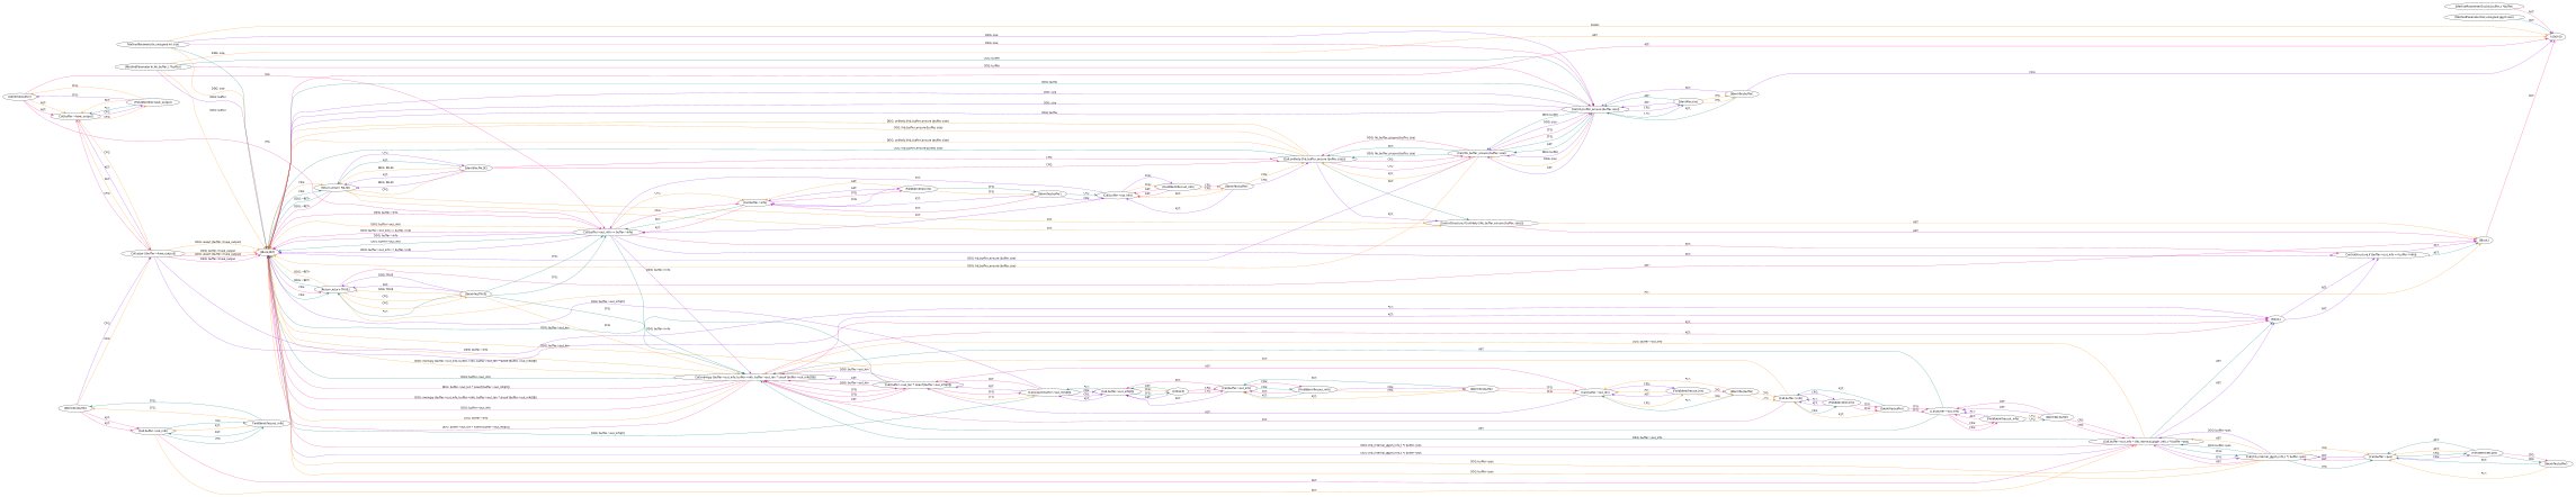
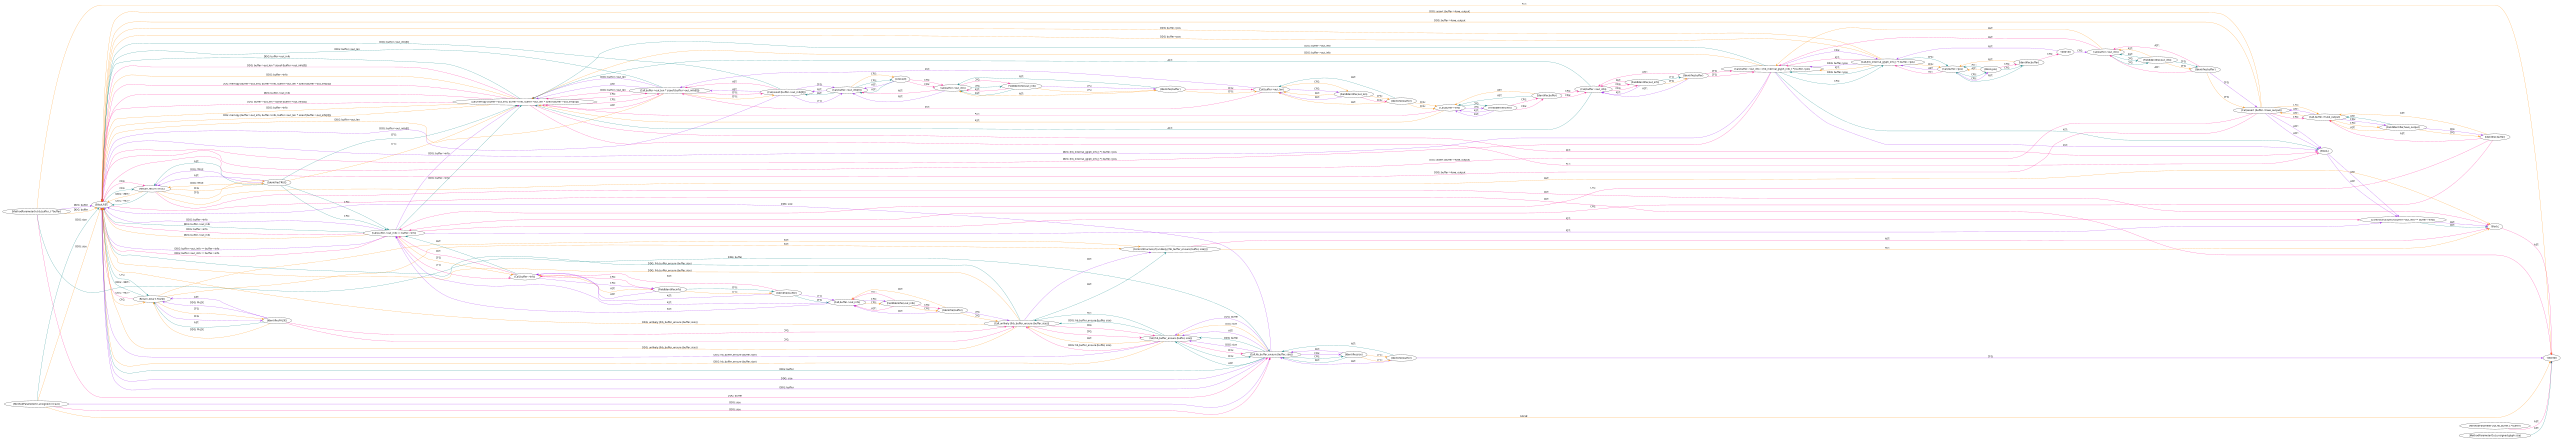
  digraph {
    fontname="Noto Sans"
    rankdir=LR
    node [fontname="Noto Sans"]
    edge [arrowhead=vee color=deeppink fontname="Noto Sans"]
    n1 [label="(Block,RET)"]
    n2 [label="(Return,return TRUE;)"]
    n3 [label="(Return,return FALSE;)"]
    1000100
    n5 [label="(Identifier,TRUE)"]
    n6 [label="(Block,)"]
    n7 [label="(ControlStructure,if (unlikely (!hb_buffer_ensure (buffer, size))))"]
    n8 [label="(Identifier,FALSE)"]
    n9 [label="(MethodParameterIn,hb_buffer_t *buffer)"]
    n10 [label="(Call,hb_buffer_ensure (buffer, size))"]
    n11 [label="(Call,!hb_buffer_ensure (buffer, size))"]
    n12 [label="(Identifier,size)"]
    n13 [label="(MethodParameterOut,hb_buffer_t *buffer)"]
    n14 [label="(MethodParameterIn,unsigned int size)"]
    n15 [label="(MethodParameterOut,unsigned glyph size)"]
    n16 [label="(Call,buffer->out_info)"]
    n17 [label="(FieldIdentifier,out_info)"]
    n18 [label="(Call,memcpy (buffer->out_info, buffer->info, buffer->out_len * sizeof (buffer->out_info[0])))"]
    n19 [label="(Identifier,buffer)"]
    n20 [label="(Call,buffer->out_len * sizeof (buffer->out_info[0]))"]
    n21 [label="(Block,)"]
    n22 [label="(Call,buffer->out_info = (hb_internal_glyph_info_t *) buffer->pos)"]
    n23 [label="(Call,(hb_internal_glyph_info_t *) buffer->pos)"]
    n24 [label="(Call,buffer->info)"]
    n25 [label="(FieldIdentifier,info)"]
    n26 [label="(Identifier,buffer)"]
    n27 [label="(Call,sizeof (buffer->out_info[0]))"]
    n28 [label="(Call,buffer->out_info[0])"]
    n29 [label="(Call,buffer->out_len)"]
    n30 [label="(FieldIdentifier,out_len)"]
    n31 [label="(Identifier,buffer)"]
    n32 [label="(ControlStructure,if (buffer->out_info == buffer->info))"]
    n33 [label="(Literal,0)"]
    n34 [label="(Call,buffer->out_info)"]
    n35 [label="(FieldIdentifier,out_info)"]
    n36 [label="(Identifier,buffer)"]
    n37 [label="(Call,buffer->out_info == buffer->info)"]
    n38 [label="(Call,buffer->info)"]
    n39 [label="(Call,unlikely (!hb_buffer_ensure (buffer, size)))"]
    n40 [label="(Identifier,buffer)"]
    n41 [label="(FieldIdentifier,out_info)"]
    n42 [label="(Call,buffer->out_info)"]
    n43 [label="(Identifier,buffer)"]
    n44 [label="(FieldIdentifier,info)"]
    n45 [label="(Identifier,buffer)"]
    n46 [label="(Call,buffer->have_output)"]
    n47 [label="(FieldIdentifier,have_output)"]
    n48 [label="(Call,assert (buffer->have_output))"]
    n49 [label="(Identifier,buffer)"]
    n50 [label="(FieldIdentifier,out_info)"]
    n51 [label="(Call,buffer->out_info)"]
    n52 [label="(Identifier,buffer)"]
    n53 [label="(Call,buffer->pos)"]
-   n54 [label="(FieldIdentifier,pos)"]
+   n54 [label="(Block,pos)"]
    n55 [label="(Identifier,buffer)"]
+   1000130
    n1 -> n2 [label="CFG: "]
    n1 -> n2 [color=teal label="CFG: "]
    n1 -> n3 [color=darkorange label="CFG: "]
    n1 -> n3 [arrowhead=normal color=teal label="CFG: "]
    n1 -> 1000100 [arrowhead=normal label="AST: "]
    n2 -> n1 [color=darkorange label="DDG: <RET>"]
    n2 -> n1 [color=teal label="DDG: <RET>"]
    n2 -> n5 [arrowhead=normal color=darkorange label="CFG: "]
    n2 -> n5 [color=darkorange label="CFG: "]
    n2 -> n6 [label="AST: "]
    n2 -> n6 [color=darkorange label="AST: "]
    n3 -> n1 [color=teal label="DDG: <RET>"]
    n3 -> n1 [arrowhead=normal label="DDG: <RET>"]
    n3 -> n7 [color=darkorange label="AST: "]
    n3 -> n7 [arrowhead=normal color=darkorange label="AST: "]
    n3 -> n8 [color=darkorange label="CFG: "]
    n3 -> n8 [color=purple label="CFG: "]
    n5 -> n2 [color=teal label="AST: "]
    n5 -> n2 [color=purple label="DDG: TRUE"]
    n5 -> n2 [color=purple label="AST: "]
    n5 -> n2 [color=darkorange label="DDG: TRUE"]
    n5 -> n18 [color=darkorange label="CFG: "]
    n5 -> n18 [arrowhead=normal color=teal label="CFG: "]
    n5 -> n37 [color=teal label="CFG: "]
    n5 -> n37 [color=teal label="CFG: "]
    n6 -> 1000100 [label="AST: "]
    n7 -> n6 [arrowhead=normal label="AST: "]
    n7 -> n6 [color=darkorange label="AST: "]
    n8 -> n3 [color=teal label="AST: "]
    n8 -> n3 [color=darkorange label="DDG: FALSE"]
    n8 -> n3 [color=purple label="AST: "]
    n8 -> n3 [color=purple label="DDG: FALSE"]
    n8 -> n39 [label="CFG: "]
    n8 -> n39 [label="CFG: "]
    n9 -> n1 [arrowhead=normal color=purple label="DDG: buffer"]
    n9 -> n1 [color=darkorange label="DDG: buffer"]
    n9 -> 1000100 [arrowhead=normal color=darkorange label="AST: "]
    n9 -> n10 [color=teal label="DDG: buffer"]
    n9 -> n10 [arrowhead=normal label="DDG: buffer"]
    n10 -> n1 [color=teal label="DDG: buffer"]
    n10 -> n1 [color=purple label="DDG: size"]
    n10 -> n1 [color=purple label="DDG: buffer"]
    n10 -> n1 [color=purple label="DDG: size"]
    n10 -> n11 [arrowhead=normal color=teal label="AST: "]
    n10 -> n11 [color=purple label="DDG: buffer"]
    n10 -> n11 [color=darkorange label="DDG: size"]
    n10 -> n11 [color=purple label="AST: "]
    n10 -> n11 [color=teal label="DDG: buffer"]
    n10 -> n11 [color=purple label="DDG: size"]
    n10 -> n12 [color=purple label="CFG: "]
    n10 -> n12 [color=teal label="CFG: "]
    n11 -> n1 [arrowhead=normal color=darkorange label="DDG: hb_buffer_ensure (buffer, size)"]
    n11 -> n1 [color=purple label="DDG: hb_buffer_ensure (buffer, size)"]
    n11 -> n10 [color=teal label="CFG: "]
    n11 -> n10 [label="CFG: "]
    n11 -> n39 [color=darkorange label="AST: "]
    n11 -> n39 [arrowhead=normal label="DDG: hb_buffer_ensure (buffer, size)"]
    n11 -> n39 [color=teal label="AST: "]
    n11 -> n39 [arrowhead=normal color=teal label="DDG: hb_buffer_ensure (buffer, size)"]
    n12 -> n10 [color=teal label="AST: "]
    n12 -> n10 [arrowhead=normal color=purple label="AST: "]
    n12 -> n40 [arrowhead=normal color=darkorange label="CFG: "]
    n12 -> n40 [color=darkorange label="CFG: "]
    n13 -> 1000100 [label="AST: "]
    n14 -> n1 [color=darkorange label="DDG: size"]
    n14 -> n1 [color=teal label="DDG: size"]
    n14 -> 1000100 [arrowhead=normal color=darkorange label="FALSE: "]
    n14 -> n10 [arrowhead=normal color=purple label="DDG: size"]
    n14 -> n10 [arrowhead=normal label="DDG: size"]
    n15 -> 1000100 [arrowhead=normal color=teal label="AST: "]
    n16 -> n17 [arrowhead=normal label="CFG: "]
    n16 -> n17 [arrowhead=normal label="CFG: "]
    n16 -> n18 [color=teal label="AST: "]
    n16 -> n18 [color=teal label="AST: "]
    n17 -> n16 [color=purple label="AST: "]
    n17 -> n16 [label="AST: "]
    n17 -> n19 [color=teal label="CFG: "]
    n17 -> n19 [color=darkorange label="CFG: "]
    n18 -> n1 [arrowhead=normal label="DDG: buffer->out_len * sizeof (buffer->out_info[0])"]
    n18 -> n1 [arrowhead=normal color=darkorange label="DDG: buffer->info"]
    n18 -> n1 [color=darkorange label="DDG: memcpy (buffer->out_info, buffer->info, buffer->out_len * sizeof (buffer->out_info[0]))"]
    n18 -> n1 [color=teal label="DDG: buffer->out_info"]
    n18 -> n1 [arrowhead=normal label="DDG: buffer->out_len * sizeof (buffer->out_info[0])"]
    n18 -> n1 [arrowhead=normal color=darkorange label="DDG: buffer->info"]
    n18 -> n1 [label="DDG: memcpy (buffer->out_info, buffer->info, buffer->out_len * sizeof (buffer->out_info[0]))"]
    n18 -> n1 [arrowhead=normal label="DDG: buffer->out_info"]
    n18 -> n20 [arrowhead=normal label="CFG: "]
    n18 -> n20 [arrowhead=normal label="CFG: "]
    n18 -> n21 [label="AST: "]
    n18 -> n21 [label="AST: "]
    n19 -> n16 [arrowhead=normal color=purple label="AST: "]
    n19 -> n16 [label="AST: "]
    n19 -> n22 [arrowhead=normal label="CFG: "]
    n19 -> n22 [label="CFG: "]
    n20 -> n1 [arrowhead=normal color=darkorange label="DDG: buffer->out_len"]
    n20 -> n1 [arrowhead=normal color=teal label="DDG: buffer->out_len"]
    n20 -> n18 [label="AST: "]
    n20 -> n18 [arrowhead=normal color=purple label="DDG: buffer->out_len"]
    n20 -> n18 [color=purple label="AST: "]
    n20 -> n18 [arrowhead=normal label="DDG: buffer->out_len"]
    n20 -> n27 [label="CFG: "]
    n20 -> n27 [color=darkorange label="CFG: "]
    n21 -> n32 [arrowhead=normal color=purple label="AST: "]
    n21 -> n32 [arrowhead=normal color=purple label="AST: "]
    n22 -> n1 [arrowhead=normal color=purple label="DDG: (hb_internal_glyph_info_t *) buffer->pos"]
    n22 -> n1 [label="DDG: (hb_internal_glyph_info_t *) buffer->pos"]
    n22 -> n18 [arrowhead=normal color=teal label="DDG: buffer->out_info"]
    n22 -> n18 [color=darkorange label="DDG: buffer->out_info"]
    n22 -> n21 [color=teal label="AST: "]
    n22 -> n21 [color=purple label="AST: "]
    n22 -> n23 [color=teal label="CFG: "]
    n22 -> n23 [arrowhead=normal color=purple label="CFG: "]
    n23 -> n1 [color=darkorange label="DDG: buffer->pos"]
    n23 -> n1 [arrowhead=normal color=darkorange label="DDG: buffer->pos"]
    n23 -> n22 [label="AST: "]
    n23 -> n22 [arrowhead=normal color=purple label="DDG: buffer->pos"]
    n23 -> n22 [color=darkorange label="AST: "]
    n23 -> n22 [arrowhead=normal color=teal label="DDG: buffer->pos"]
    n23 -> n53 [arrowhead=normal color=teal label="CFG: "]
    n23 -> n53 [color=darkorange label="CFG: "]
    n24 -> n18 [label="AST: "]
    n24 -> n18 [arrowhead=normal color=darkorange label="AST: "]
    n24 -> n25 [arrowhead=normal color=teal label="CFG: "]
    n24 -> n25 [color=purple label="CFG: "]
    n25 -> n24 [color=purple label="AST: "]
    n25 -> n24 [color=purple label="AST: "]
    n25 -> n26 [arrowhead=normal label="CFG: "]
    n25 -> n26 [arrowhead=normal label="CFG: "]
    n26 -> n16 [label="CFG: "]
    n26 -> n16 [label="CFG: "]
    n26 -> n24 [arrowhead=normal color=teal label="AST: "]
    n26 -> n24 [color=darkorange label="AST: "]
    n27 -> n1 [color=teal label="DDG: buffer->out_info[0]"]
    n27 -> n1 [color=purple label="DDG: buffer->out_info[0]"]
    n27 -> n20 [arrowhead=normal label="AST: "]
    n27 -> n20 [color=purple label="AST: "]
    n27 -> n28 [color=purple label="CFG: "]
    n27 -> n28 [color=purple label="CFG: "]
    n28 -> n27 [arrowhead=normal color=purple label="AST: "]
    n28 -> n27 [color=teal label="AST: "]
    n28 -> n33 [color=darkorange label="CFG: "]
    n28 -> n33 [color=teal label="CFG: "]
    n29 -> n20 [label="AST: "]
    n29 -> n20 [arrowhead=normal color=purple label="AST: "]
    n29 -> n30 [color=darkorange label="CFG: "]
    n29 -> n30 [arrowhead=normal color=purple label="CFG: "]
    n30 -> n29 [arrowhead=normal color=darkorange label="AST: "]
    n30 -> n29 [color=purple label="AST: "]
    n30 -> n31 [color=darkorange label="CFG: "]
    n30 -> n31 [label="CFG: "]
    n31 -> n24 [arrowhead=normal color=darkorange label="CFG: "]
    n31 -> n24 [arrowhead=normal color=darkorange label="CFG: "]
    n31 -> n29 [arrowhead=normal color=teal label="AST: "]
    n31 -> n29 [color=darkorange label="AST: "]
    n32 -> n6 [arrowhead=normal color=teal label="AST: "]
    n32 -> n6 [color=purple label="AST: "]
    n33 -> n28 [color=purple label="AST: "]
    n33 -> n28 [arrowhead=normal color=teal label="AST: "]
    n33 -> n34 [label="CFG: "]
    n33 -> n34 [label="CFG: "]
    n34 -> n28 [arrowhead=normal color=purple label="AST: "]
    n34 -> n28 [arrowhead=normal label="AST: "]
    n34 -> n35 [arrowhead=normal label="CFG: "]
    n34 -> n35 [color=teal label="CFG: "]
    n35 -> n34 [label="AST: "]
    n35 -> n34 [arrowhead=normal color=teal label="AST: "]
    n35 -> n36 [color=darkorange label="CFG: "]
    n35 -> n36 [color=purple label="CFG: "]
    n36 -> n29 [arrowhead=normal label="CFG: "]
    n36 -> n29 [color=darkorange label="CFG: "]
    n36 -> n34 [arrowhead=normal color=darkorange label="AST: "]
    n36 -> n34 [color=teal label="AST: "]
    n37 -> n1 [color=purple label="DDG: buffer->info"]
    n37 -> n1 [arrowhead=normal color=teal label="DDG: buffer->out_info"]
    n37 -> n1 [arrowhead=normal color=purple label="DDG: buffer->out_info == buffer->info"]
    n37 -> n1 [arrowhead=normal label="DDG: buffer->info"]
    n37 -> n1 [color=darkorange label="DDG: buffer->out_info"]
    n37 -> n1 [arrowhead=normal label="DDG: buffer->out_info == buffer->info"]
    n37 -> n18 [arrowhead=normal color=teal label="DDG: buffer->info"]
    n37 -> n18 [color=purple label="DDG: buffer->info"]
    n37 -> n32 [arrowhead=normal color=purple label="AST: "]
    n37 -> n32 [arrowhead=normal label="AST: "]
    n37 -> n38 [arrowhead=normal color=darkorange label="CFG: "]
    n37 -> n38 [arrowhead=normal label="CFG: "]
    n38 -> n37 [arrowhead=normal color=teal label="AST: "]
    n38 -> n37 [arrowhead=normal label="AST: "]
    n38 -> n44 [label="CFG: "]
    n38 -> n44 [color=purple label="CFG: "]
    n39 -> n1 [arrowhead=normal color=darkorange label="DDG: unlikely (!hb_buffer_ensure (buffer, size))"]
    n39 -> n1 [color=teal label="DDG: !hb_buffer_ensure (buffer, size)"]
    n39 -> n1 [color=darkorange label="DDG: unlikely (!hb_buffer_ensure (buffer, size))"]
    n39 -> n1 [color=darkorange label="DDG: !hb_buffer_ensure (buffer, size)"]
    n39 -> n7 [arrowhead=normal color=purple label="AST: "]
    n39 -> n7 [color=teal label="AST: "]
    n39 -> n11 [label="CFG: "]
    n39 -> n11 [label="CFG: "]
    n40 -> 1000100 [arrowhead=normal color=purple label="CFG: "]
    n40 -> n10 [color=teal label="AST: "]
    n40 -> n10 [color=purple label="AST: "]
    n41 -> n42 [label="AST: "]
    n41 -> n42 [label="AST: "]
    n41 -> n43 [color=darkorange label="CFG: "]
    n41 -> n43 [arrowhead=normal label="CFG: "]
    n42 -> n37 [arrowhead=normal color=purple label="AST: "]
    n42 -> n37 [arrowhead=normal color=purple label="AST: "]
    n42 -> n41 [color=purple label="CFG: "]
    n42 -> n41 [color=darkorange label="CFG: "]
    n43 -> n39 [arrowhead=normal color=darkorange label="CFG: "]
    n43 -> n39 [arrowhead=normal color=purple label="CFG: "]
    n43 -> n42 [color=purple label="AST: "]
    n43 -> n42 [color=darkorange label="AST: "]
    n44 -> n38 [arrowhead=normal color=darkorange label="AST: "]
    n44 -> n38 [color=purple label="AST: "]
    n44 -> n45 [arrowhead=normal color=teal label="CFG: "]
    n44 -> n45 [arrowhead=normal color=darkorange label="CFG: "]
    n45 -> n38 [arrowhead=normal color=purple label="AST: "]
    n45 -> n38 [arrowhead=normal label="AST: "]
    n45 -> n42 [arrowhead=normal color=purple label="CFG: "]
    n45 -> n42 [color=teal label="CFG: "]
    n46 -> n47 [color=purple label="CFG: "]
    n46 -> n47 [arrowhead=normal color=darkorange label="CFG: "]
    n46 -> n48 [color=purple label="AST: "]
    n46 -> n48 [color=darkorange label="AST: "]
    n47 -> n46 [color=darkorange label="AST: "]
    n47 -> n46 [color=teal label="AST: "]
    n47 -> n49 [arrowhead=normal color=darkorange label="CFG: "]
    n47 -> n49 [color=purple label="CFG: "]
    n48 -> n1 [label="DDG: assert (buffer->have_output)"]
    n48 -> n1 [arrowhead=normal label="DDG: buffer->have_output"]
    n48 -> n1 [color=darkorange label="DDG: assert (buffer->have_output)"]
    n48 -> n1 [color=darkorange label="DDG: buffer->have_output"]
    n48 -> n21 [arrowhead=normal color=purple label="AST: "]
    n48 -> n21 [color=purple label="AST: "]
    n48 -> n46 [label="CFG: "]
    n48 -> n46 [arrowhead=normal color=darkorange label="CFG: "]
    n49 -> n37 [arrowhead=normal label="CFG: "]
    n49 -> n37 [label="CFG: "]
    n49 -> n46 [arrowhead=normal label="AST: "]
    n49 -> n46 [color=darkorange label="AST: "]
    n50 -> n51 [color=darkorange label="AST: "]
    n50 -> n51 [arrowhead=normal color=teal label="AST: "]
    n50 -> n52 [color=teal label="CFG: "]
    n50 -> n52 [color=darkorange label="CFG: "]
    n51 -> n22 [color=darkorange label="AST: "]
    n51 -> n22 [arrowhead=normal label="AST: "]
    n51 -> n50 [color=teal label="CFG: "]
    n51 -> n50 [arrowhead=normal color=teal label="CFG: "]
    n52 -> n48 [color=darkorange label="CFG: "]
    n52 -> n48 [arrowhead=normal color=purple label="CFG: "]
    n52 -> n51 [arrowhead=normal label="AST: "]
    n52 -> n51 [label="AST: "]
    n53 -> n23 [arrowhead=normal color=purple label="AST: "]
    n53 -> n23 [arrowhead=normal label="AST: "]
    n53 -> n54 [color=teal label="CFG: "]
    n53 -> n54 [arrowhead=normal color=purple label="CFG: "]
    n54 -> n53 [color=teal label="AST: "]
    n54 -> n53 [color=darkorange label="AST: "]
    n54 -> n55 [color=teal label="CFG: "]
    n54 -> n55 [label="CFG: "]
    n55 -> n53 [color=darkorange label="AST: "]
    n55 -> n53 [color=teal label="AST: "]
+   n55 -> 1000130 [arrowhead=normal label="CFG: "]
+   1000130 -> n23 [color=purple label="AST: "]
+   1000130 -> n51 [arrowhead=normal color=purple label="CFG: "]
  }
